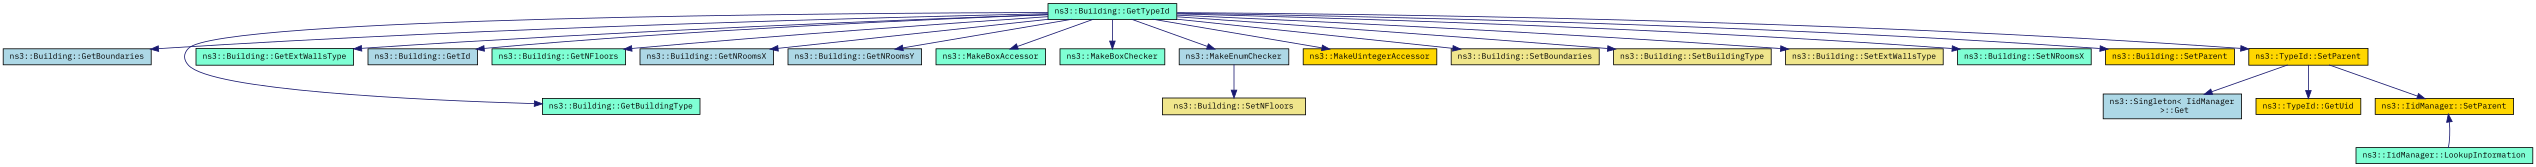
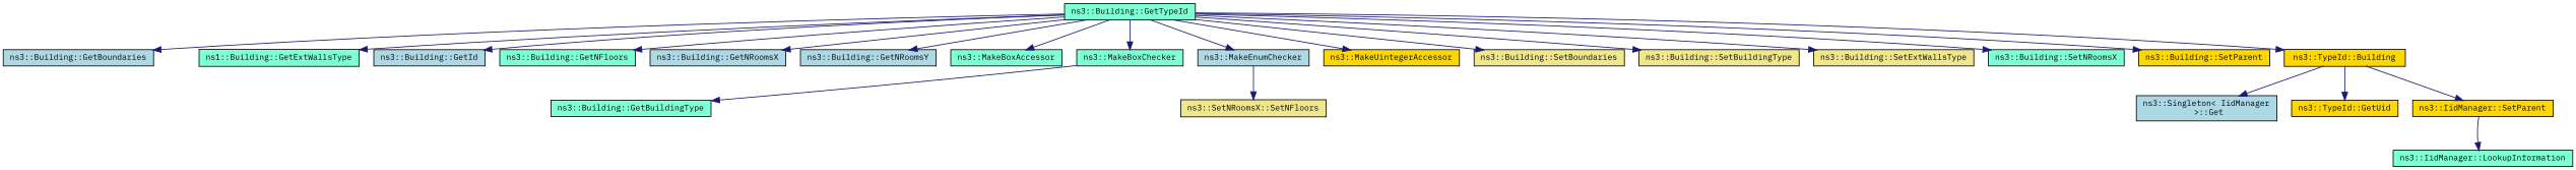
  digraph {
    fontname="IBM Plex Mono"
    rankdir=TB
    node [color=black fillcolor=aquamarine fontname="IBM Plex Mono" fontsize=10 shape=record style=filled]
    edge [color=midnightblue fontname="IBM Plex Mono" fontsize=10 labelfontname=Helvetica labelfontsize=10 style=solid]
    n1 [fontcolor=black height=0.2 label="ns3::Building::GetTypeId" width=0.4]
    n2 [fillcolor=lightblue height=0.2 label="ns3::Building::GetBoundaries" width=0.4]
    n3 [height=0.2 label="ns3::Building::GetBuildingType" width=0.4]
-   n4 [height=0.2 label="ns3::Building::GetExtWallsType" width=0.4]
+   n4 [height=0.2 label="ns1::Building::GetExtWallsType" width=0.4]
    n5 [fillcolor=lightblue height=0.2 label="ns3::Building::GetId" width=0.4]
    n6 [height=0.2 label="ns3::Building::GetNFloors" width=0.4]
    n7 [fillcolor=lightblue height=0.2 label="ns3::Building::GetNRoomsX" width=0.4]
    n8 [fillcolor=lightblue height=0.2 label="ns3::Building::GetNRoomsY" width=0.4]
    n9 [height=0.2 label="ns3::MakeBoxAccessor" width=0.4]
    n10 [height=0.2 label="ns3::MakeBoxChecker" width=0.4]
    n11 [fillcolor=lightblue height=0.2 label="ns3::MakeEnumChecker" width=0.4]
    n12 [fillcolor=gold height=0.2 label="ns3::MakeUintegerAccessor" width=0.4]
    n13 [fillcolor=khaki height=0.2 label="ns3::Building::SetBoundaries" width=0.4]
    n14 [fillcolor=khaki height=0.2 label="ns3::Building::SetBuildingType" width=0.4]
    n15 [fillcolor=khaki height=0.2 label="ns3::Building::SetExtWallsType" width=0.4]
    n16 [height=0.2 label="ns3::Building::SetNRoomsX" width=0.4]
    n17 [fillcolor=gold height=0.2 label="ns3::Building::SetParent" width=0.4]
-   n18 [fillcolor=gold height=0.2 label="ns3::TypeId::SetParent" width=0.4]
-   n19 [fillcolor=khaki height=0.2 label="ns3::Building::SetNFloors" width=0.4]
+   n18 [fillcolor=gold height=0.2 label="ns3::TypeId::Building" width=0.4]
+   n19 [fillcolor=khaki height=0.2 label="ns3::SetNRoomsX::SetNFloors" width=0.4]
    n20 [fillcolor=lightblue height=0.2 label="ns3::Singleton\< IidManager\l \>::Get" width=0.4]
    n21 [fillcolor=gold height=0.2 label="ns3::TypeId::GetUid" width=0.4]
    n22 [fillcolor=gold height=0.2 label="ns3::IidManager::SetParent" width=0.4]
    n23 [height=0.2 label="ns3::IidManager::LookupInformation" width=0.4]
    n1 -> n2
-   n1 -> n3
+   n10 -> n3
    n1 -> n4
    n1 -> n5
    n1 -> n6
    n1 -> n7
    n1 -> n8
    n1 -> n9
    n1 -> n10
    n1 -> n11
    n1 -> n12
    n1 -> n13
    n1 -> n14
    n1 -> n15
    n1 -> n16
    n1 -> n17
    n1 -> n18
    n11 -> n19
    n18 -> n20
    n18 -> n21
    n18 -> n22
-   n23 -> n22
+   n22 -> n23
  }
